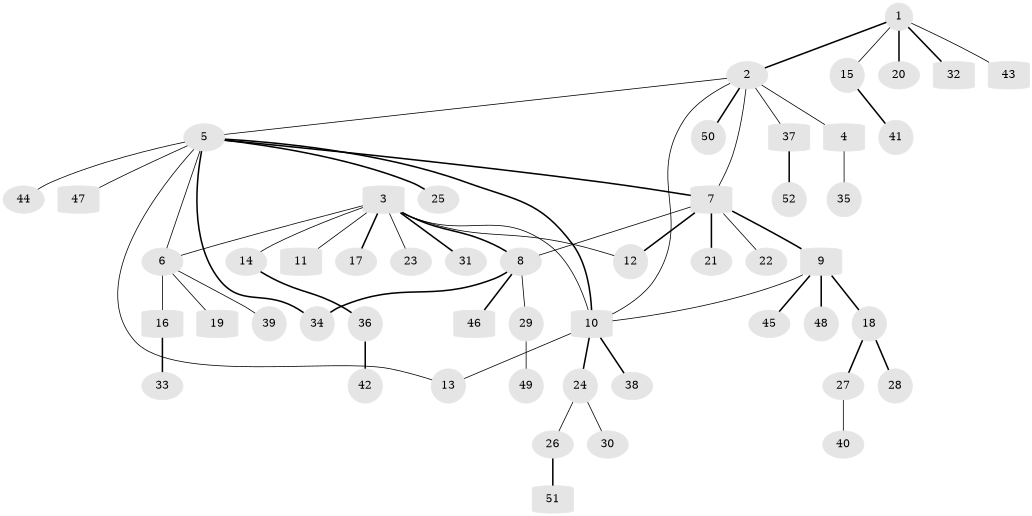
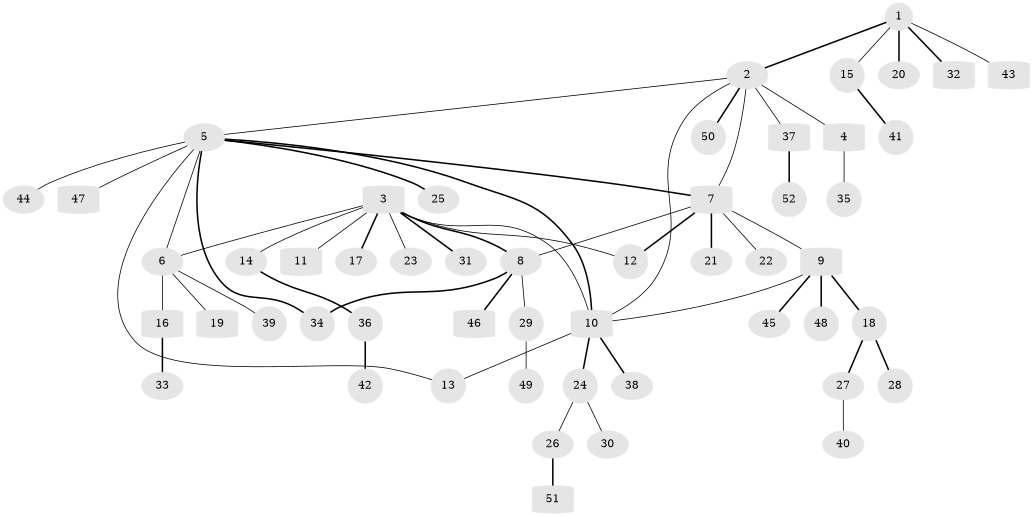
  graph {
    node [color=gray90 shape=ellipse style=filled]
    edge [style=solid]
    1 [shape=circle]
    2
    15 [shape=circle]
    20
    32 [shape=cylinder]
    43 [shape=cylinder]
    4 [shape=cylinder]
    5
    7 [shape=cylinder]
    10 [shape=cylinder]
    37 [shape=cylinder]
    50 [shape=circle]
    41 [shape=circle]
    35 [shape=circle]
    6
    13 [shape=circle]
    25
    34 [shape=circle]
    44
    47 [shape=cylinder]
    8
    12 [shape=circle]
    9 [shape=cylinder]
    21
    22
    24 [shape=circle]
    38
    52 [shape=circle]
    3 [shape=cylinder]
    11 [shape=cylinder]
    14
    17
    23
    31
    16 [shape=cylinder]
    19 [shape=cylinder]
    39 [shape=circle]
    29 [shape=circle]
    46 [shape=cylinder]
    36 [shape=circle]
    33
    18 [shape=circle]
    45
    48 [shape=circle]
    49 [shape=circle]
    27
    28 [shape=circle]
    26
    30
    42 [shape=circle]
    40
    51 [shape=cylinder]
    1 -- 2 [style=bold]
    1 -- 15
    1 -- 20 [style=bold]
    1 -- 32 [style=bold]
    1 -- 43
    2 -- 4
    2 -- 5
    2 -- 7
    2 -- 10
    2 -- 37
    2 -- 50 [style=bold]
    15 -- 41 [style=bold]
    4 -- 35
    5 -- 7 [style=bold]
    5 -- 10 [style=bold]
    5 -- 6
    5 -- 13
    5 -- 25 [style=bold]
    5 -- 34 [style=bold]
    5 -- 44
    5 -- 47
    7 -- 8
    7 -- 12 [style=bold]
-   7 -- 9 [style=bold]
+   7 -- 9
    7 -- 21 [style=bold]
    7 -- 22
    10 -- 13
    10 -- 24 [style=bold]
    10 -- 38 [style=bold]
    37 -- 52 [style=bold]
    6 -- 16
    6 -- 19
    6 -- 39
    8 -- 34 [style=bold]
    8 -- 29
    8 -- 46 [style=bold]
    9 -- 10
    9 -- 18 [style=bold]
    9 -- 45 [style=bold]
    9 -- 48 [style=bold]
    24 -- 26
    24 -- 30
    3 -- 10
    3 -- 6
    3 -- 8 [style=bold]
    3 -- 12
    3 -- 11
    3 -- 14
    3 -- 17 [style=bold]
    3 -- 23
    3 -- 31 [style=bold]
    14 -- 36 [style=bold]
    16 -- 33 [style=bold]
    29 -- 49
    36 -- 42 [style=bold]
    18 -- 27 [style=bold]
    18 -- 28 [style=bold]
    27 -- 40
    26 -- 51 [style=bold]
  }
